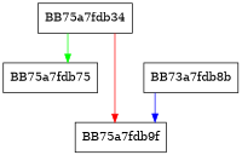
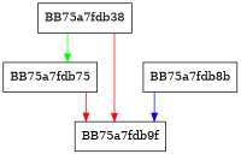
  digraph {
    splines=ortho
    node [shape=box]
    edge [color=red]
    n1 [label=BB75a7fdb75]
-   BB75a7fdb38 [label=BB75a7fdb34]
+   BB75a7fdb38
    BB75a7fdb9f
-   BB75a7fdb8b [label=BB73a7fdb8b]
+   BB75a7fdb8b
+   n1 -> BB75a7fdb9f
    BB75a7fdb38 -> n1 [color=green]
    BB75a7fdb38 -> BB75a7fdb9f
    BB75a7fdb8b -> BB75a7fdb9f [color=blue]
  }
